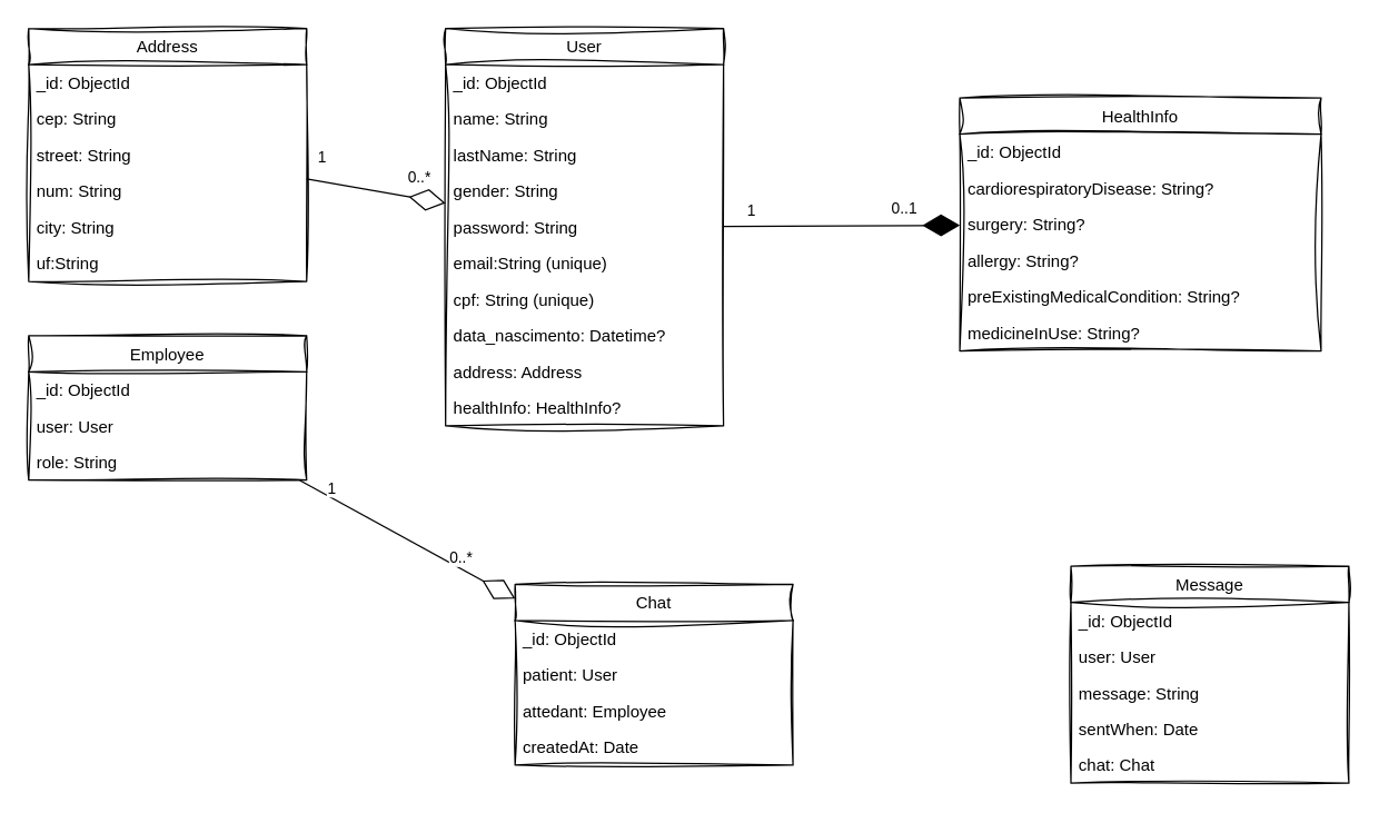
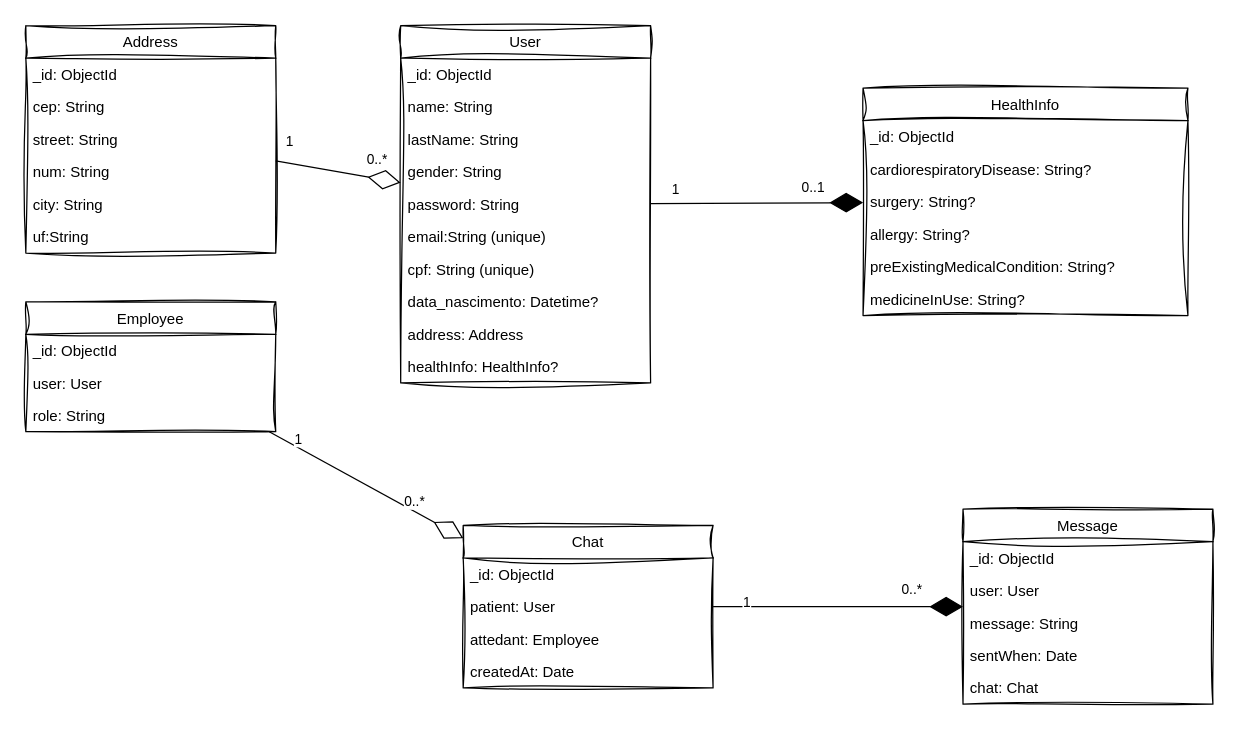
  <mxCell id="0" />
  <mxCell id="1" parent="0" />
  <mxCell id="2" value="User" style="swimlane;fontStyle=0;childLayout=stackLayout;horizontal=1;startSize=26;fillColor=none;horizontalStack=0;resizeParent=1;resizeParentMax=0;resizeLast=0;collapsible=1;marginBottom=0;glass=0;sketch=1;curveFitting=1;jiggle=2;" parent="1" vertex="1"><mxGeometry x="320" y="20" width="200" height="286" as="geometry" /></mxCell>
  <mxCell id="3" value="_id: ObjectId" style="text;strokeColor=none;fillColor=none;align=left;verticalAlign=top;spacingLeft=4;spacingRight=4;overflow=hidden;rotatable=0;points=[[0,0.5],[1,0.5]];portConstraint=eastwest;" parent="2" vertex="1"><mxGeometry y="26" width="200" height="26" as="geometry" /></mxCell>
  <mxCell id="4" value="name: String" style="text;strokeColor=none;fillColor=none;align=left;verticalAlign=top;spacingLeft=4;spacingRight=4;overflow=hidden;rotatable=0;points=[[0,0.5],[1,0.5]];portConstraint=eastwest;" parent="2" vertex="1"><mxGeometry y="52" width="200" height="26" as="geometry" /></mxCell>
  <mxCell id="5" value="lastName: String" style="text;strokeColor=none;fillColor=none;align=left;verticalAlign=top;spacingLeft=4;spacingRight=4;overflow=hidden;rotatable=0;points=[[0,0.5],[1,0.5]];portConstraint=eastwest;" parent="2" vertex="1"><mxGeometry y="78" width="200" height="26" as="geometry" /></mxCell>
  <mxCell id="6" value="gender: String" style="text;strokeColor=none;fillColor=none;align=left;verticalAlign=top;spacingLeft=4;spacingRight=4;overflow=hidden;rotatable=0;points=[[0,0.5],[1,0.5]];portConstraint=eastwest;" parent="2" vertex="1"><mxGeometry y="104" width="200" height="26" as="geometry" /></mxCell>
  <mxCell id="7" value="password: String" style="text;strokeColor=none;fillColor=none;align=left;verticalAlign=top;spacingLeft=4;spacingRight=4;overflow=hidden;rotatable=0;points=[[0,0.5],[1,0.5]];portConstraint=eastwest;" parent="2" vertex="1"><mxGeometry y="130" width="200" height="26" as="geometry" /></mxCell>
  <mxCell id="8" value="email:String (unique)" style="text;strokeColor=none;fillColor=none;align=left;verticalAlign=top;spacingLeft=4;spacingRight=4;overflow=hidden;rotatable=0;points=[[0,0.5],[1,0.5]];portConstraint=eastwest;" parent="2" vertex="1"><mxGeometry y="156" width="200" height="26" as="geometry" /></mxCell>
  <mxCell id="9" value="cpf: String (unique)" style="text;strokeColor=none;fillColor=none;align=left;verticalAlign=top;spacingLeft=4;spacingRight=4;overflow=hidden;rotatable=0;points=[[0,0.5],[1,0.5]];portConstraint=eastwest;" parent="2" vertex="1"><mxGeometry y="182" width="200" height="26" as="geometry" /></mxCell>
  <mxCell id="10" value="data_nascimento: Datetime?" style="text;strokeColor=none;fillColor=none;align=left;verticalAlign=top;spacingLeft=4;spacingRight=4;overflow=hidden;rotatable=0;points=[[0,0.5],[1,0.5]];portConstraint=eastwest;" parent="2" vertex="1"><mxGeometry y="208" width="200" height="26" as="geometry" /></mxCell>
  <mxCell id="11" value="address: Address" style="text;strokeColor=none;fillColor=none;align=left;verticalAlign=top;spacingLeft=4;spacingRight=4;overflow=hidden;rotatable=0;points=[[0,0.5],[1,0.5]];portConstraint=eastwest;" parent="2" vertex="1"><mxGeometry y="234" width="200" height="26" as="geometry" /></mxCell>
  <mxCell id="12" value="healthInfo: HealthInfo?" style="text;strokeColor=none;fillColor=none;align=left;verticalAlign=top;spacingLeft=4;spacingRight=4;overflow=hidden;rotatable=0;points=[[0,0.5],[1,0.5]];portConstraint=eastwest;" parent="2" vertex="1"><mxGeometry y="260" width="200" height="26" as="geometry" /></mxCell>
  <mxCell id="13" value="Address" style="swimlane;fontStyle=0;childLayout=stackLayout;horizontal=1;startSize=26;fillColor=none;horizontalStack=0;resizeParent=1;resizeParentMax=0;resizeLast=0;collapsible=1;marginBottom=0;glass=0;sketch=1;curveFitting=1;jiggle=2;" parent="1" vertex="1"><mxGeometry x="20" y="20" width="200" height="182" as="geometry" /></mxCell>
  <mxCell id="14" value="_id: ObjectId" style="text;strokeColor=none;fillColor=none;align=left;verticalAlign=top;spacingLeft=4;spacingRight=4;overflow=hidden;rotatable=0;points=[[0,0.5],[1,0.5]];portConstraint=eastwest;" parent="13" vertex="1"><mxGeometry y="26" width="200" height="26" as="geometry" /></mxCell>
  <mxCell id="15" value="cep: String" style="text;strokeColor=none;fillColor=none;align=left;verticalAlign=top;spacingLeft=4;spacingRight=4;overflow=hidden;rotatable=0;points=[[0,0.5],[1,0.5]];portConstraint=eastwest;" parent="13" vertex="1"><mxGeometry y="52" width="200" height="26" as="geometry" /></mxCell>
  <mxCell id="16" value="street: String" style="text;strokeColor=none;fillColor=none;align=left;verticalAlign=top;spacingLeft=4;spacingRight=4;overflow=hidden;rotatable=0;points=[[0,0.5],[1,0.5]];portConstraint=eastwest;" parent="13" vertex="1"><mxGeometry y="78" width="200" height="26" as="geometry" /></mxCell>
  <mxCell id="17" value="num: String" style="text;strokeColor=none;fillColor=none;align=left;verticalAlign=top;spacingLeft=4;spacingRight=4;overflow=hidden;rotatable=0;points=[[0,0.5],[1,0.5]];portConstraint=eastwest;" parent="13" vertex="1"><mxGeometry y="104" width="200" height="26" as="geometry" /></mxCell>
  <mxCell id="18" value="city: String" style="text;strokeColor=none;fillColor=none;align=left;verticalAlign=top;spacingLeft=4;spacingRight=4;overflow=hidden;rotatable=0;points=[[0,0.5],[1,0.5]];portConstraint=eastwest;" parent="13" vertex="1"><mxGeometry y="130" width="200" height="26" as="geometry" /></mxCell>
  <mxCell id="19" value="uf:String" style="text;strokeColor=none;fillColor=none;align=left;verticalAlign=top;spacingLeft=4;spacingRight=4;overflow=hidden;rotatable=0;points=[[0,0.5],[1,0.5]];portConstraint=eastwest;" parent="13" vertex="1"><mxGeometry y="156" width="200" height="26" as="geometry" /></mxCell>
  <mxCell id="20" value="HealthInfo" style="swimlane;fontStyle=0;childLayout=stackLayout;horizontal=1;startSize=26;fillColor=none;horizontalStack=0;resizeParent=1;resizeParentMax=0;resizeLast=0;collapsible=1;marginBottom=0;glass=0;sketch=1;curveFitting=1;jiggle=2;" parent="1" vertex="1"><mxGeometry x="690" y="70" width="260" height="182" as="geometry" /></mxCell>
  <mxCell id="21" value="_id: ObjectId" style="text;strokeColor=none;fillColor=none;align=left;verticalAlign=top;spacingLeft=4;spacingRight=4;overflow=hidden;rotatable=0;points=[[0,0.5],[1,0.5]];portConstraint=eastwest;" parent="20" vertex="1"><mxGeometry y="26" width="260" height="26" as="geometry" /></mxCell>
  <mxCell id="22" value="cardiorespiratoryDisease: String?" style="text;strokeColor=none;fillColor=none;align=left;verticalAlign=top;spacingLeft=4;spacingRight=4;overflow=hidden;rotatable=0;points=[[0,0.5],[1,0.5]];portConstraint=eastwest;" parent="20" vertex="1"><mxGeometry y="52" width="260" height="26" as="geometry" /></mxCell>
  <mxCell id="23" value="surgery: String?" style="text;strokeColor=none;fillColor=none;align=left;verticalAlign=top;spacingLeft=4;spacingRight=4;overflow=hidden;rotatable=0;points=[[0,0.5],[1,0.5]];portConstraint=eastwest;" parent="20" vertex="1"><mxGeometry y="78" width="260" height="26" as="geometry" /></mxCell>
  <mxCell id="24" value="allergy: String?" style="text;strokeColor=none;fillColor=none;align=left;verticalAlign=top;spacingLeft=4;spacingRight=4;overflow=hidden;rotatable=0;points=[[0,0.5],[1,0.5]];portConstraint=eastwest;" parent="20" vertex="1"><mxGeometry y="104" width="260" height="26" as="geometry" /></mxCell>
  <mxCell id="25" value="preExistingMedicalCondition: String?" style="text;strokeColor=none;fillColor=none;align=left;verticalAlign=top;spacingLeft=4;spacingRight=4;overflow=hidden;rotatable=0;points=[[0,0.5],[1,0.5]];portConstraint=eastwest;" parent="20" vertex="1"><mxGeometry y="130" width="260" height="26" as="geometry" /></mxCell>
  <mxCell id="26" value="medicineInUse: String?" style="text;strokeColor=none;fillColor=none;align=left;verticalAlign=top;spacingLeft=4;spacingRight=4;overflow=hidden;rotatable=0;points=[[0,0.5],[1,0.5]];portConstraint=eastwest;" parent="20" vertex="1"><mxGeometry y="156" width="260" height="26" as="geometry" /></mxCell>
  <mxCell id="27" value="Employee" style="swimlane;fontStyle=0;childLayout=stackLayout;horizontal=1;startSize=26;fillColor=none;horizontalStack=0;resizeParent=1;resizeParentMax=0;resizeLast=0;collapsible=1;marginBottom=0;glass=0;sketch=1;curveFitting=1;jiggle=2;" parent="1" vertex="1"><mxGeometry x="20" y="241" width="200" height="104" as="geometry" /></mxCell>
  <mxCell id="28" value="_id: ObjectId" style="text;strokeColor=none;fillColor=none;align=left;verticalAlign=top;spacingLeft=4;spacingRight=4;overflow=hidden;rotatable=0;points=[[0,0.5],[1,0.5]];portConstraint=eastwest;" parent="27" vertex="1"><mxGeometry y="26" width="200" height="26" as="geometry" /></mxCell>
  <mxCell id="29" value="user: User" style="text;strokeColor=none;fillColor=none;align=left;verticalAlign=top;spacingLeft=4;spacingRight=4;overflow=hidden;rotatable=0;points=[[0,0.5],[1,0.5]];portConstraint=eastwest;" parent="27" vertex="1"><mxGeometry y="52" width="200" height="26" as="geometry" /></mxCell>
  <mxCell id="30" value="role: String" style="text;strokeColor=none;fillColor=none;align=left;verticalAlign=top;spacingLeft=4;spacingRight=4;overflow=hidden;rotatable=0;points=[[0,0.5],[1,0.5]];portConstraint=eastwest;" parent="27" vertex="1"><mxGeometry y="78" width="200" height="26" as="geometry" /></mxCell>
  <mxCell id="31" value="Chat" style="swimlane;fontStyle=0;childLayout=stackLayout;horizontal=1;startSize=26;fillColor=none;horizontalStack=0;resizeParent=1;resizeParentMax=0;resizeLast=0;collapsible=1;marginBottom=0;glass=0;sketch=1;curveFitting=1;jiggle=2;" parent="1" vertex="1"><mxGeometry x="370" y="420" width="200" height="130" as="geometry" /></mxCell>
  <mxCell id="32" value="_id: ObjectId" style="text;strokeColor=none;fillColor=none;align=left;verticalAlign=top;spacingLeft=4;spacingRight=4;overflow=hidden;rotatable=0;points=[[0,0.5],[1,0.5]];portConstraint=eastwest;" parent="31" vertex="1"><mxGeometry y="26" width="200" height="26" as="geometry" /></mxCell>
  <mxCell id="33" value="patient: User" style="text;strokeColor=none;fillColor=none;align=left;verticalAlign=top;spacingLeft=4;spacingRight=4;overflow=hidden;rotatable=0;points=[[0,0.5],[1,0.5]];portConstraint=eastwest;" parent="31" vertex="1"><mxGeometry y="52" width="200" height="26" as="geometry" /></mxCell>
  <mxCell id="34" value="attedant: Employee" style="text;strokeColor=none;fillColor=none;align=left;verticalAlign=top;spacingLeft=4;spacingRight=4;overflow=hidden;rotatable=0;points=[[0,0.5],[1,0.5]];portConstraint=eastwest;" parent="31" vertex="1"><mxGeometry y="78" width="200" height="26" as="geometry" /></mxCell>
  <mxCell id="35" value="createdAt: Date" style="text;strokeColor=none;fillColor=none;align=left;verticalAlign=top;spacingLeft=4;spacingRight=4;overflow=hidden;rotatable=0;points=[[0,0.5],[1,0.5]];portConstraint=eastwest;" parent="31" vertex="1"><mxGeometry y="104" width="200" height="26" as="geometry" /></mxCell>
  <mxCell id="36" value="Message" style="swimlane;fontStyle=0;childLayout=stackLayout;horizontal=1;startSize=26;fillColor=none;horizontalStack=0;resizeParent=1;resizeParentMax=0;resizeLast=0;collapsible=1;marginBottom=0;glass=0;sketch=1;curveFitting=1;jiggle=2;" parent="1" vertex="1"><mxGeometry x="770" y="407" width="200" height="156" as="geometry" /></mxCell>
  <mxCell id="37" value="_id: ObjectId" style="text;strokeColor=none;fillColor=none;align=left;verticalAlign=top;spacingLeft=4;spacingRight=4;overflow=hidden;rotatable=0;points=[[0,0.5],[1,0.5]];portConstraint=eastwest;" parent="36" vertex="1"><mxGeometry y="26" width="200" height="26" as="geometry" /></mxCell>
  <mxCell id="38" value="user: User" style="text;strokeColor=none;fillColor=none;align=left;verticalAlign=top;spacingLeft=4;spacingRight=4;overflow=hidden;rotatable=0;points=[[0,0.5],[1,0.5]];portConstraint=eastwest;" parent="36" vertex="1"><mxGeometry y="52" width="200" height="26" as="geometry" /></mxCell>
  <mxCell id="39" value="message: String" style="text;strokeColor=none;fillColor=none;align=left;verticalAlign=top;spacingLeft=4;spacingRight=4;overflow=hidden;rotatable=0;points=[[0,0.5],[1,0.5]];portConstraint=eastwest;" parent="36" vertex="1"><mxGeometry y="78" width="200" height="26" as="geometry" /></mxCell>
  <mxCell id="40" value="sentWhen: Date" style="text;strokeColor=none;fillColor=none;align=left;verticalAlign=top;spacingLeft=4;spacingRight=4;overflow=hidden;rotatable=0;points=[[0,0.5],[1,0.5]];portConstraint=eastwest;" parent="36" vertex="1"><mxGeometry y="104" width="200" height="26" as="geometry" /></mxCell>
  <mxCell id="41" value="chat: Chat" style="text;strokeColor=none;fillColor=none;align=left;verticalAlign=top;spacingLeft=4;spacingRight=4;overflow=hidden;rotatable=0;points=[[0,0.5],[1,0.5]];portConstraint=eastwest;" parent="36" vertex="1"><mxGeometry y="130" width="200" height="26" as="geometry" /></mxCell>
+ <mxCell id="42" value="" style="endArrow=diamondThin;endFill=1;endSize=24;html=1;" edge="1" parent="1" source="31" target="36"><mxGeometry width="160" relative="1" as="geometry"><mxPoint x="600" y="50.004" as="sourcePoint" /><mxPoint x="710" y="62.945" as="targetPoint" /></mxGeometry></mxCell>
+ <mxCell id="43" value="1" style="edgeLabel;html=1;align=center;verticalAlign=middle;resizable=0;points=[];" vertex="1" connectable="0" parent="42"><mxGeometry x="-0.803" y="1" relative="1" as="geometry"><mxPoint x="6" y="-3" as="offset" /></mxGeometry></mxCell>
+ <mxCell id="44" value="0..*" style="edgeLabel;html=1;align=center;verticalAlign=middle;resizable=0;points=[];" vertex="1" connectable="0" parent="42"><mxGeometry x="0.619" relative="1" as="geometry"><mxPoint x="-4" y="-15" as="offset" /></mxGeometry></mxCell>
  <mxCell id="45" value="" style="endArrow=diamondThin;endFill=0;endSize=24;html=1;" edge="1" parent="1" source="13" target="2"><mxGeometry width="160" relative="1" as="geometry"><mxPoint x="470" y="52.534" as="sourcePoint" /><mxPoint x="360" y="49.995" as="targetPoint" /></mxGeometry></mxCell>
  <mxCell id="46" value="1" style="edgeLabel;html=1;align=center;verticalAlign=middle;resizable=0;points=[];" vertex="1" connectable="0" parent="45"><mxGeometry x="-0.886" y="2" relative="1" as="geometry"><mxPoint x="4" y="-15" as="offset" /></mxGeometry></mxCell>
  <mxCell id="47" value="0..*" style="edgeLabel;html=1;align=center;verticalAlign=middle;resizable=0;points=[];" vertex="1" connectable="0" parent="45"><mxGeometry x="0.373" y="1" relative="1" as="geometry"><mxPoint x="11" y="-13" as="offset" /></mxGeometry></mxCell>
  <mxCell id="48" value="" style="endArrow=diamondThin;endFill=0;endSize=24;html=1;" edge="1" parent="1" source="27" target="31"><mxGeometry width="160" relative="1" as="geometry"><mxPoint x="250" y="408" as="sourcePoint" /><mxPoint x="359" y="400" as="targetPoint" /></mxGeometry></mxCell>
  <mxCell id="49" value="1" style="edgeLabel;html=1;align=center;verticalAlign=middle;resizable=0;points=[];" vertex="1" connectable="0" parent="48"><mxGeometry x="-0.886" y="2" relative="1" as="geometry"><mxPoint x="13" y="2" as="offset" /></mxGeometry></mxCell>
  <mxCell id="50" value="0..*" style="edgeLabel;html=1;align=center;verticalAlign=middle;resizable=0;points=[];" vertex="1" connectable="0" parent="48"><mxGeometry x="0.373" y="1" relative="1" as="geometry"><mxPoint x="8" y="-2" as="offset" /></mxGeometry></mxCell>
  <mxCell id="51" value="" style="endArrow=diamondThin;endFill=1;endSize=24;html=1;" edge="1" parent="1" source="2" target="20"><mxGeometry width="160" relative="1" as="geometry"><mxPoint x="540" y="140.004" as="sourcePoint" /><mxPoint x="650" y="152.945" as="targetPoint" /></mxGeometry></mxCell>
  <mxCell id="52" value="1" style="edgeLabel;html=1;align=center;verticalAlign=middle;resizable=0;points=[];" vertex="1" connectable="0" parent="51"><mxGeometry x="-0.803" y="1" relative="1" as="geometry"><mxPoint x="3" y="-11" as="offset" /></mxGeometry></mxCell>
  <mxCell id="53" value="0..1" style="edgeLabel;html=1;align=center;verticalAlign=middle;resizable=0;points=[];" vertex="1" connectable="0" parent="51"><mxGeometry x="0.619" relative="1" as="geometry"><mxPoint x="-8" y="-12" as="offset" /></mxGeometry></mxCell>
